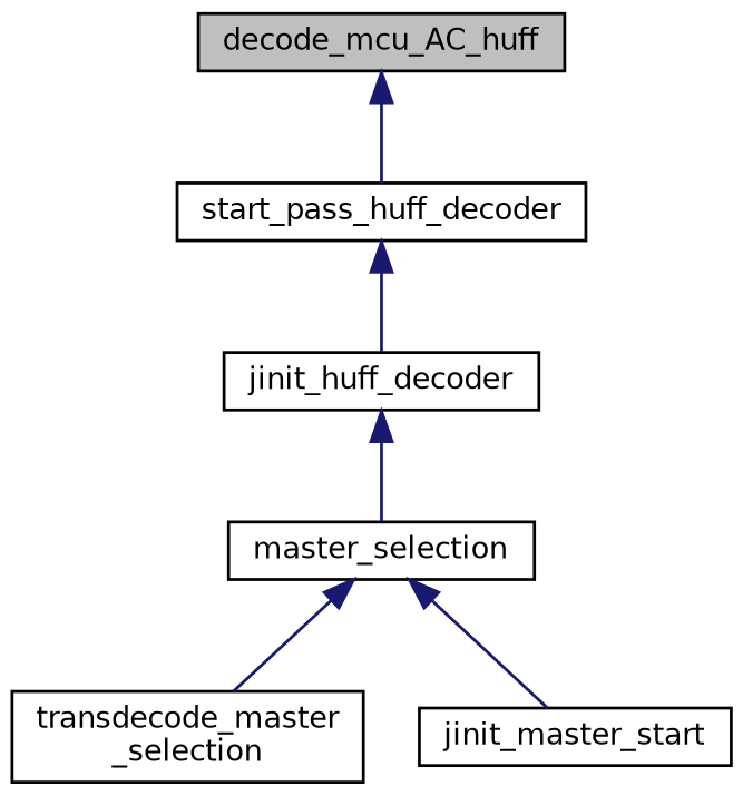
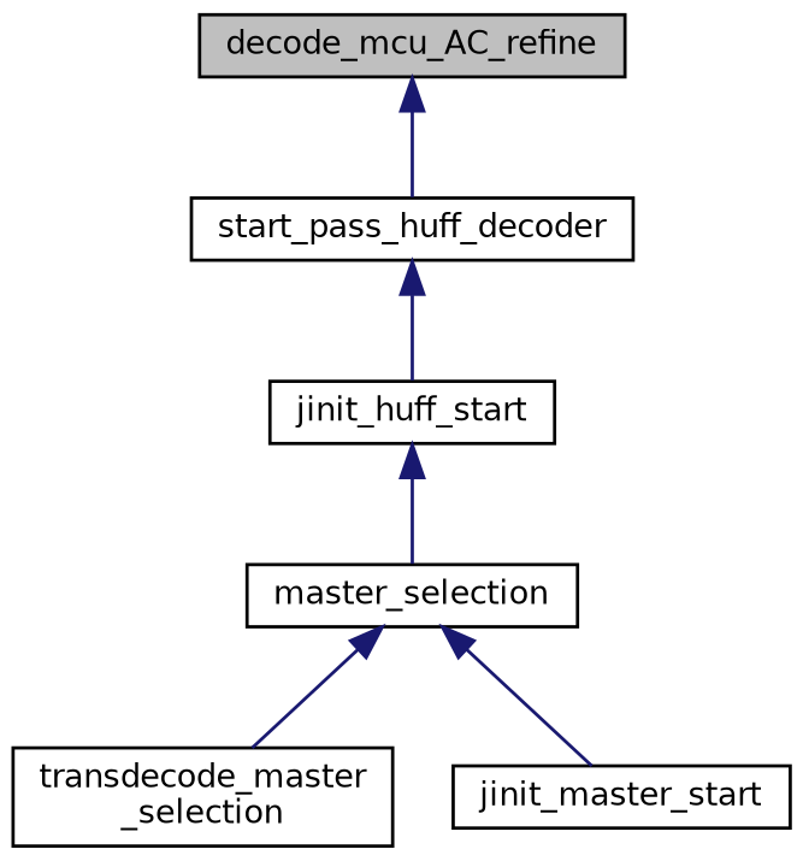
  digraph {
    rankdir=TB
    node [color=black fontname=Helvetica fontsize=10 shape=record]
    edge [color=midnightblue dir=back fontname=Helvetica fontsize=10 labelfontname=Helvetica labelfontsize=10 style=solid]
-   n1 [fillcolor=grey75 fontcolor=black height=0.2 label=decode_mcu_AC_huff style=filled width=0.4]
+   n1 [fillcolor=grey75 fontcolor=black height=0.2 label=decode_mcu_AC_refine style=filled width=0.4]
    n2 [height=0.2 label=start_pass_huff_decoder width=0.4]
-   n3 [height=0.2 label=jinit_huff_decoder width=0.4]
+   n3 [height=0.2 label=jinit_huff_start width=0.4]
    n4 [height=0.2 label=master_selection width=0.4]
    n5 [height=0.2 label="transdecode_master\l_selection" width=0.4]
    n6 [height=0.2 label=jinit_master_start width=0.4]
    n1 -> n2
    n2 -> n3
    n3 -> n4
    n4 -> n5
    n4 -> n6
  }
